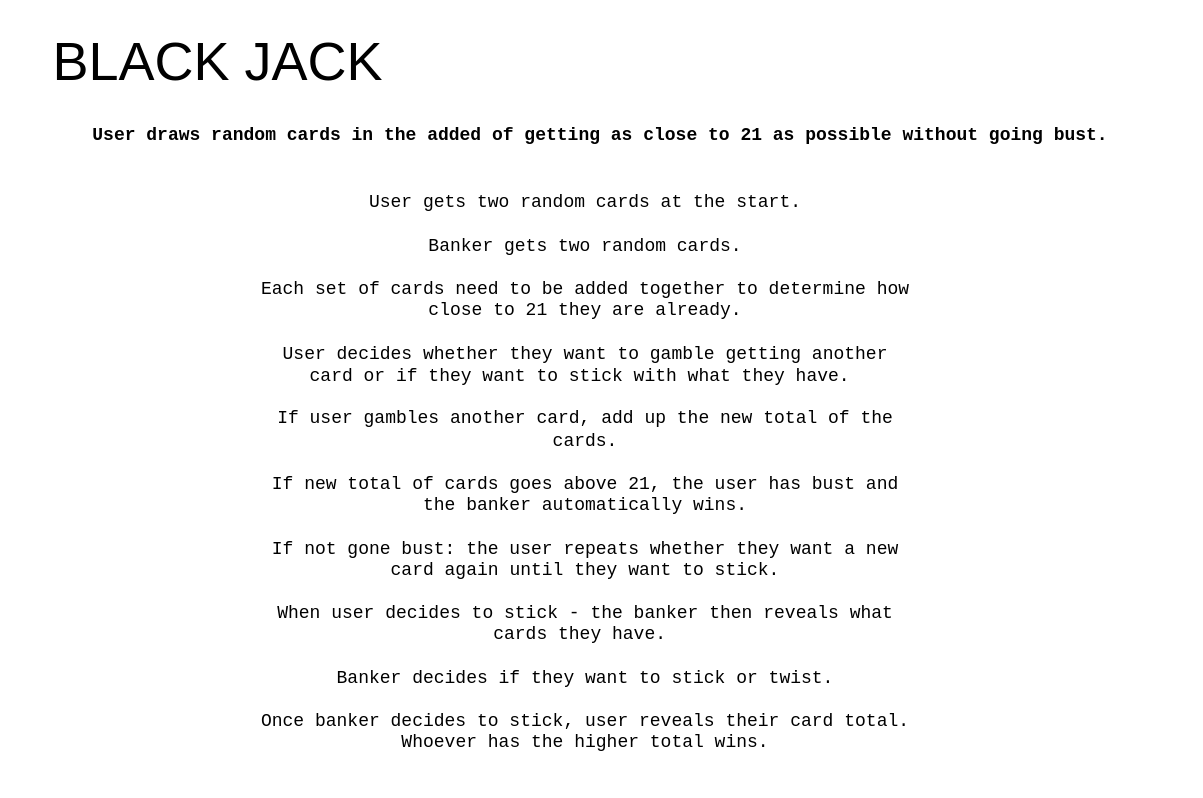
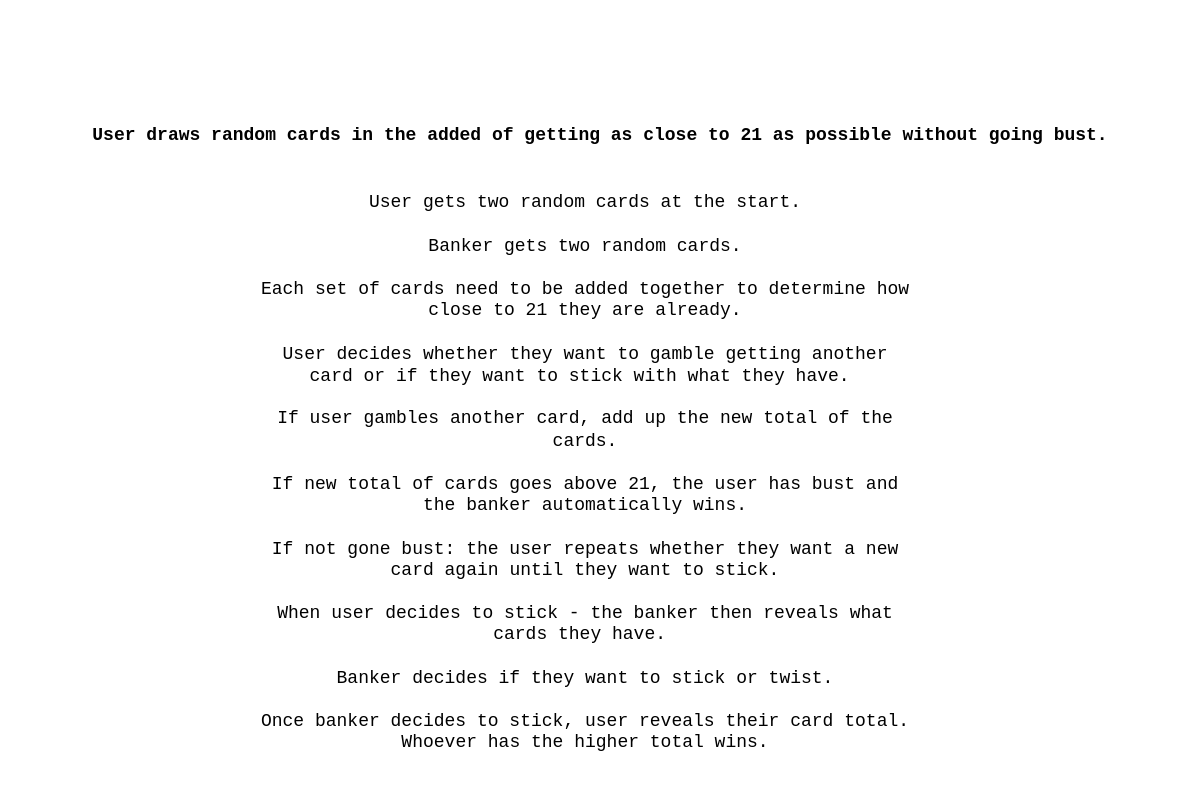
  <mxCell id="0" />
  <mxCell id="1" parent="0" />
- <mxCell id="2" value="&lt;font style=&quot;font-size: 36px;&quot;&gt;BLACK JACK&lt;/font&gt;" style="text;html=1;strokeColor=none;fillColor=none;align=center;verticalAlign=middle;whiteSpace=wrap;rounded=0;" vertex="1" parent="1"><mxGeometry x="30" y="20" width="230" height="40" as="geometry" /></mxCell>
  <mxCell id="3" value="&lt;font style=&quot;font-size: 12px;&quot; face=&quot;Courier New&quot;&gt;&lt;b&gt;User draws random cards in the added of getting as close to 21 as possible without going bust.&lt;/b&gt;&lt;/font&gt;" style="text;html=1;strokeColor=none;fillColor=none;align=center;verticalAlign=middle;whiteSpace=wrap;rounded=0;fontSize=36;" vertex="1" parent="1"><mxGeometry x="20" y="60" width="760" height="40" as="geometry" /></mxCell>
  <mxCell id="4" value="User gets two random cards at the start.&lt;br&gt;&lt;br&gt;Banker gets two random cards.&lt;br&gt;&lt;br&gt;Each set of cards need to be added together to determine how close to 21 they are already.&lt;br&gt;&lt;br&gt;User decides whether they want to gamble getting another card or if they want to stick with what they have.&amp;nbsp;&lt;br&gt;&lt;br&gt;If user gambles another card, add up the new total of the cards.&lt;br&gt;&lt;br&gt;If new total of cards goes above 21, the user has bust and the banker automatically wins.&lt;br&gt;&lt;br&gt;If not gone bust: the user repeats whether they want a new card again until they want to stick.&lt;br&gt;&lt;br&gt;When user decides to stick - the banker then reveals what cards they have.&amp;nbsp;&lt;br&gt;&lt;br&gt;Banker decides if they want to stick or twist.&lt;br&gt;&lt;br&gt;Once banker decides to stick, user reveals their card total. Whoever has the higher total wins." style="text;html=1;strokeColor=none;fillColor=none;align=center;verticalAlign=middle;whiteSpace=wrap;rounded=0;fontSize=12;fontFamily=Courier New;" vertex="1" parent="1"><mxGeometry x="170" y="120" width="440" height="390" as="geometry" /></mxCell>
